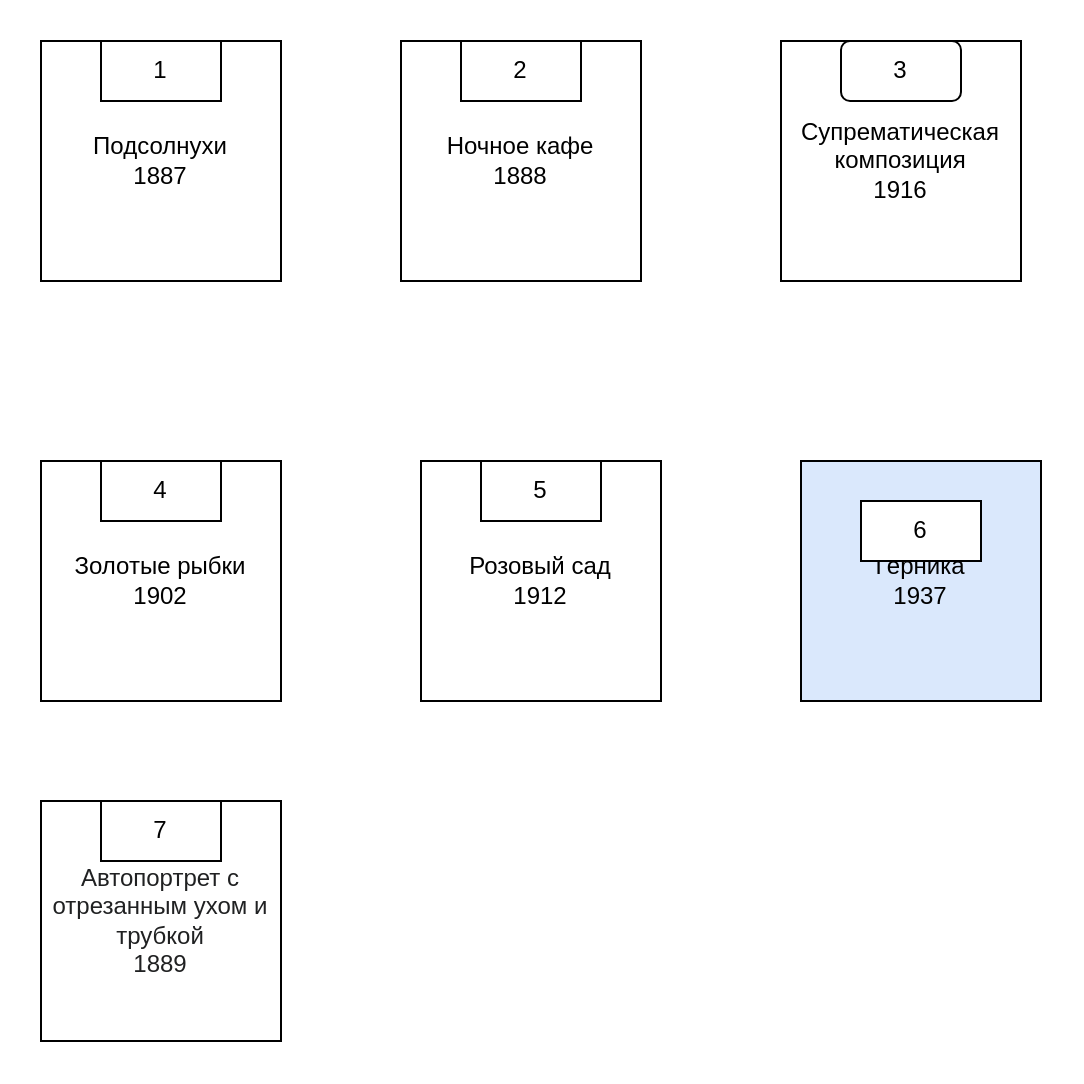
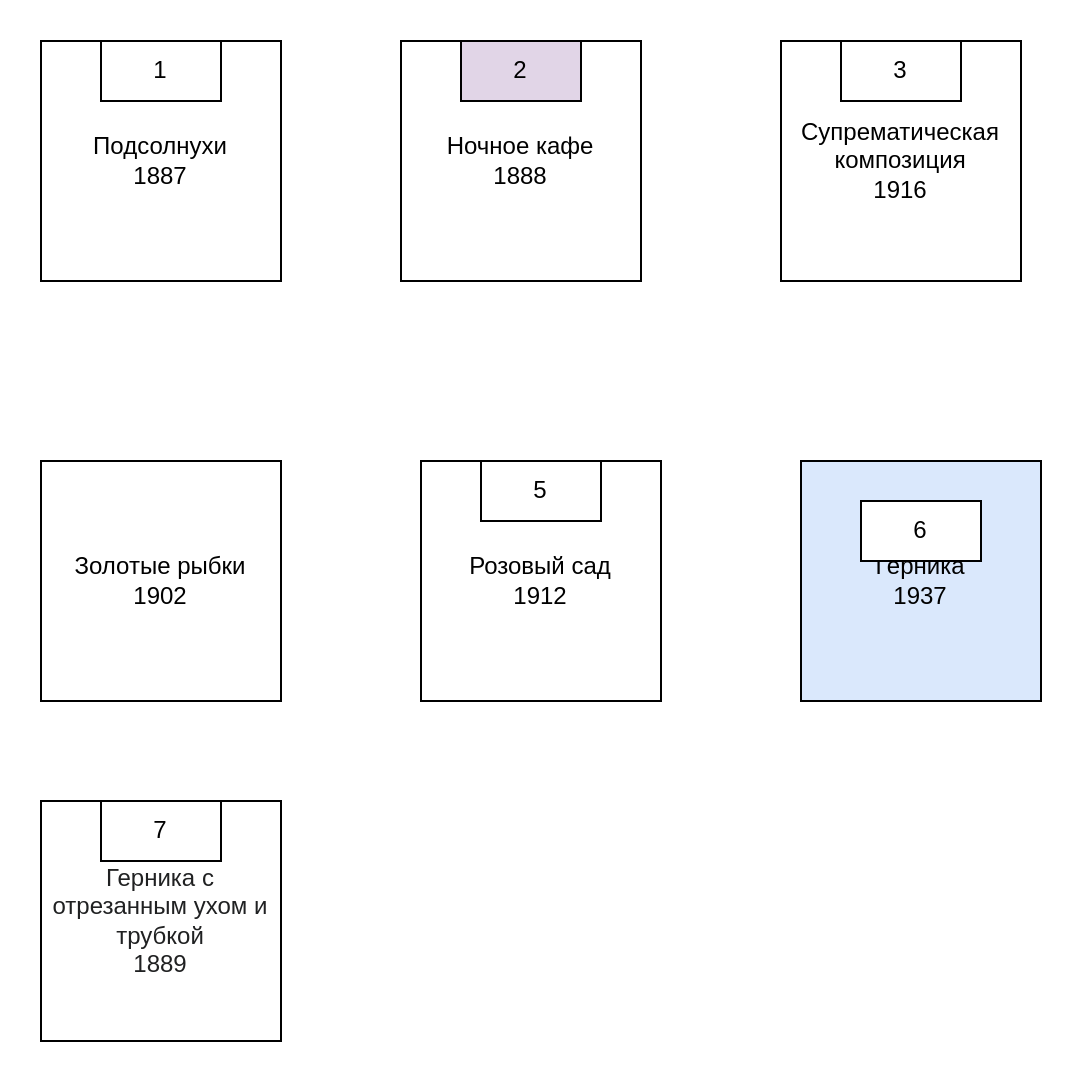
  <mxCell id="0" />
  <mxCell id="1" parent="0" />
  <mxCell id="2" value="Подсолнухи&lt;div&gt;1887&lt;/div&gt;" style="whiteSpace=wrap;html=1;aspect=fixed;" parent="1" vertex="1"><mxGeometry x="20" y="20" width="120" height="120" as="geometry" /></mxCell>
  <mxCell id="3" value="1" style="rounded=0;whiteSpace=wrap;html=1;" parent="1" vertex="1"><mxGeometry x="50" y="20" width="60" height="30" as="geometry" /></mxCell>
  <mxCell id="4" value="Ночное кафе&lt;div&gt;1888&lt;/div&gt;" style="whiteSpace=wrap;html=1;aspect=fixed;" parent="1" vertex="1"><mxGeometry x="200" y="20" width="120" height="120" as="geometry" /></mxCell>
- <mxCell id="5" value="2" style="rounded=0;whiteSpace=wrap;html=1;" parent="1" vertex="1"><mxGeometry x="230" y="20" width="60" height="30" as="geometry" /></mxCell>
+ <mxCell id="5" value="2" style="rounded=0;whiteSpace=wrap;html=1;fillColor=#e1d5e7;" parent="1" vertex="1"><mxGeometry x="230" y="20" width="60" height="30" as="geometry" /></mxCell>
  <mxCell id="6" value="&lt;div&gt;Супрематическая композиция&lt;/div&gt;&lt;div&gt;1916&lt;/div&gt;" style="whiteSpace=wrap;html=1;aspect=fixed;" parent="1" vertex="1"><mxGeometry x="390" y="20" width="120" height="120" as="geometry" /></mxCell>
- <mxCell id="7" value="3" style="whiteSpace=wrap;html=1;rounded=1;" parent="1" vertex="1"><mxGeometry x="420" y="20" width="60" height="30" as="geometry" /></mxCell>
+ <mxCell id="7" value="3" style="rounded=0;whiteSpace=wrap;html=1;" parent="1" vertex="1"><mxGeometry x="420" y="20" width="60" height="30" as="geometry" /></mxCell>
  <mxCell id="8" value="Золотые рыбки&lt;br&gt;1902" style="whiteSpace=wrap;html=1;aspect=fixed;" parent="1" vertex="1"><mxGeometry x="20" y="230" width="120" height="120" as="geometry" /></mxCell>
- <mxCell id="9" value="4" style="rounded=0;whiteSpace=wrap;html=1;" parent="1" vertex="1"><mxGeometry x="50" y="230" width="60" height="30" as="geometry" /></mxCell>
  <mxCell id="10" value="Розовый сад&lt;br&gt;1912" style="whiteSpace=wrap;html=1;aspect=fixed;" parent="1" vertex="1"><mxGeometry x="210" y="230" width="120" height="120" as="geometry" /></mxCell>
  <mxCell id="11" value="5" style="rounded=0;whiteSpace=wrap;html=1;" parent="1" vertex="1"><mxGeometry x="240" y="230" width="60" height="30" as="geometry" /></mxCell>
  <mxCell id="12" value="Герника&lt;br&gt;1937" style="whiteSpace=wrap;html=1;aspect=fixed;fillColor=#dae8fc;" parent="1" vertex="1"><mxGeometry x="400" y="230" width="120" height="120" as="geometry" /></mxCell>
  <mxCell id="13" value="6" style="rounded=0;whiteSpace=wrap;html=1;" parent="1" vertex="1"><mxGeometry x="430" y="250" width="60" height="30" as="geometry" /></mxCell>
- <mxCell id="14" value="&lt;span style=&quot;color: rgb(32, 33, 34); text-align: start; background-color: rgb(255, 255, 255);&quot;&gt;&lt;font face=&quot;Helvetica&quot;&gt;Автопортрет с отрезанным ухом и трубкой&lt;br&gt;1889&lt;/font&gt;&lt;/span&gt;" style="whiteSpace=wrap;html=1;aspect=fixed;" parent="1" vertex="1"><mxGeometry x="20" y="400" width="120" height="120" as="geometry" /></mxCell>
+ <mxCell id="14" value="&lt;span style=&quot;color: rgb(32, 33, 34); text-align: start; background-color: rgb(255, 255, 255);&quot;&gt;&lt;font face=&quot;Helvetica&quot;&gt;Герника с отрезанным ухом и трубкой&lt;br&gt;1889&lt;/font&gt;&lt;/span&gt;" style="whiteSpace=wrap;html=1;aspect=fixed;" parent="1" vertex="1"><mxGeometry x="20" y="400" width="120" height="120" as="geometry" /></mxCell>
  <mxCell id="15" value="7" style="rounded=0;whiteSpace=wrap;html=1;" parent="1" vertex="1"><mxGeometry x="50" y="400" width="60" height="30" as="geometry" /></mxCell>
